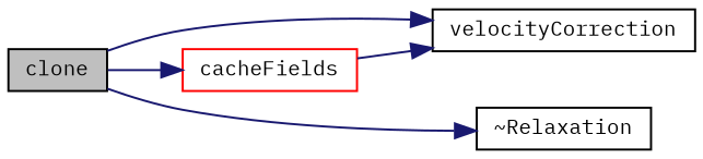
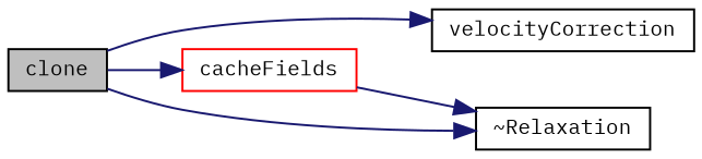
  digraph {
    rankdir=LR
    fontname="IBM Plex Mono"
    node [color=black fontname="IBM Plex Mono" fontsize=10 shape=record]
    edge [color=midnightblue fontname="IBM Plex Mono" fontsize=10 labelfontname=FreeSans labelfontsize=10 style=solid]
    n1 [fillcolor=grey75 fontcolor=black height=0.2 label=clone style=filled width=0.4]
    n2 [color=red height=0.2 label=cacheFields width=0.4]
    n3 [height=0.2 label=velocityCorrection width=0.4]
    n4 [height=0.2 label="~Relaxation" width=0.4]
    n1 -> n2
    n1 -> n3
    n1 -> n4
-   n2 -> n3
+   n2 -> n4
  }
